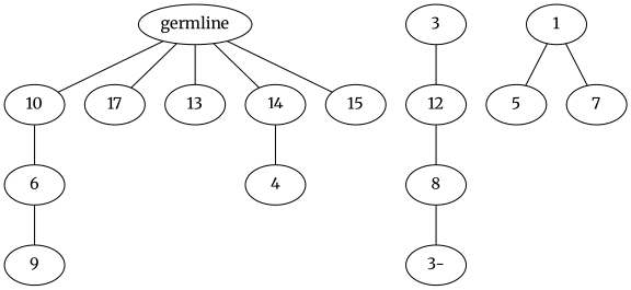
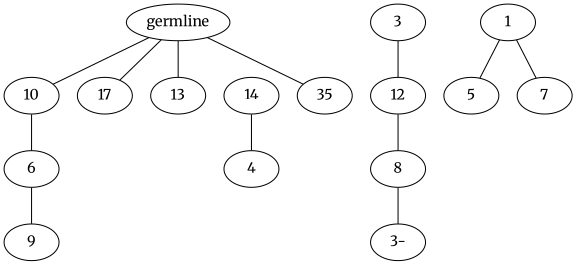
  graph {
    fontname=Merriweather
    node [fontname=Merriweather]
    edge [fontname=Merriweather]
    n1 [label=germline]
    n2 [label=10]
    n3 [label=17]
    n4 [label=13]
    n5 [label=14]
-   n6 [label=15]
+   n6 [label=35]
    n7 [label=6]
    n8 [label=4]
    n9 [label=3]
    n10 [label=12]
    n11 [label=1]
    n12 [label=5]
    n13 [label=7]
    n14 [label=9]
    n15 [label=8]
    n16 [label="3-"]
    n1 -- n2
    n1 -- n3
    n1 -- n4
-   n1 -- n5
    n1 -- n6
    n2 -- n7
    n5 -- n8
    n7 -- n14
    n9 -- n10
    n10 -- n15
    n11 -- n12
    n11 -- n13
    n15 -- n16
  }
